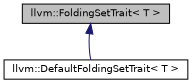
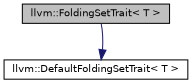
  digraph {
    node [color=black fontname=Helvetica fontsize=10 shape=box]
    n1 [fillcolor=grey75 fontcolor=black height=0.2 label="llvm::FoldingSetTrait\< T \>" style=filled width=0.4]
    n2 [height=0.2 label="llvm::DefaultFoldingSetTrait\< T \>" width=0.4]
-   n1 -> n2 [color=midnightblue dir=back fontname=Helvetica fontsize=10 labelfontname=Helvetica labelfontsize=10 style=solid]
+   n2 -> n1 [color=midnightblue dir=back fontname=Helvetica fontsize=10 labelfontname=Helvetica labelfontsize=10 style=solid]
  }
